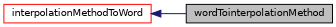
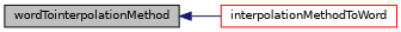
  digraph {
    rankdir=LR
    node [fontname=Helvetica fontsize=10 shape=record]
    n1 [color=black fillcolor=grey75 fontcolor=black height=0.2 label=wordTointerpolationMethod style=filled width=0.4]
    n2 [color=red height=0.2 label=interpolationMethodToWord width=0.4]
-   n2 -> n1 [color=midnightblue dir=back fontname=Helvetica fontsize=10 labelfontname=Helvetica labelfontsize=10 style=solid]
+   n1 -> n2 [color=midnightblue dir=back fontname=Helvetica fontsize=10 labelfontname=Helvetica labelfontsize=10 style=solid]
  }
